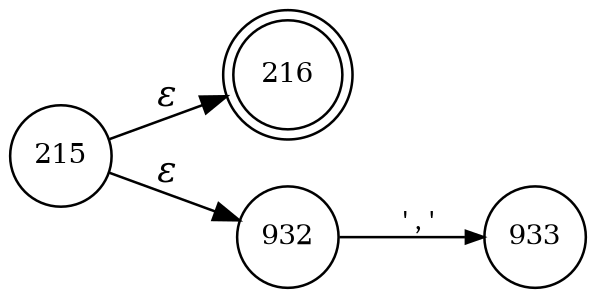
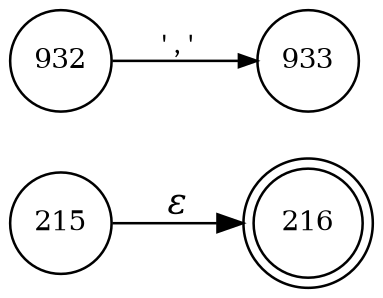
  digraph {
    rankdir=LR
    node [fixedsize=true fontsize=11 shape=circle peripheries=1]
    edge [fontname="Times-Italic"]
    n1 [label=216 shape=doublecircle width=.6 peripheries=""]
    n2 [label=932 width=.55]
    n3 [label=933 width=.55]
    n4 [label=215 width=.55]
    n2 -> n3 [arrowhead=normal arrowsize=.7 fontname=Courier fontsize=11 label="','"]
    n4 -> n1 [label="&epsilon;"]
-   n4 -> n2 [label="&epsilon;"]
  }
